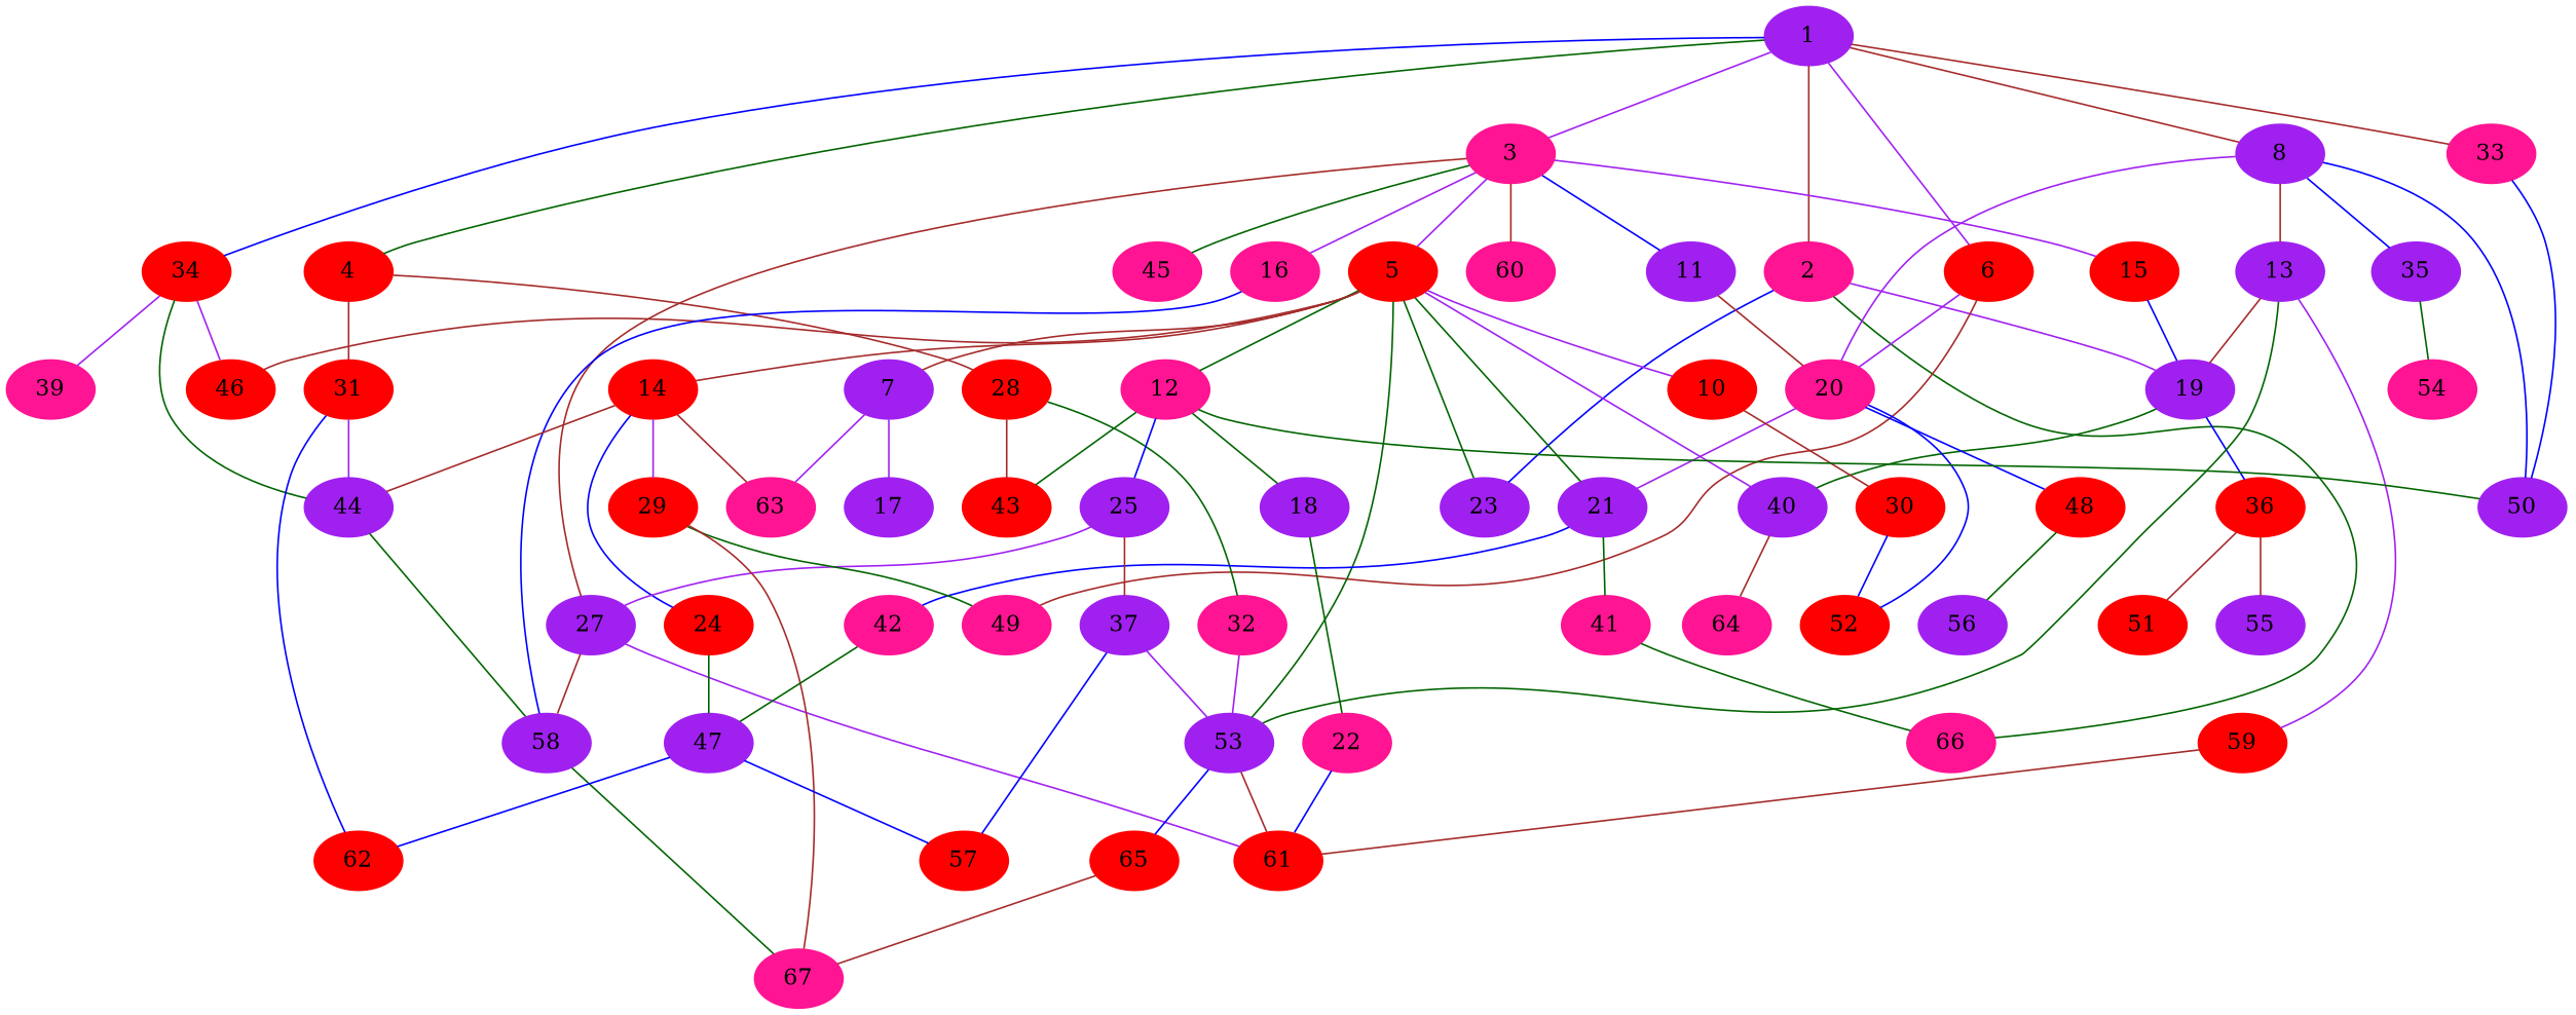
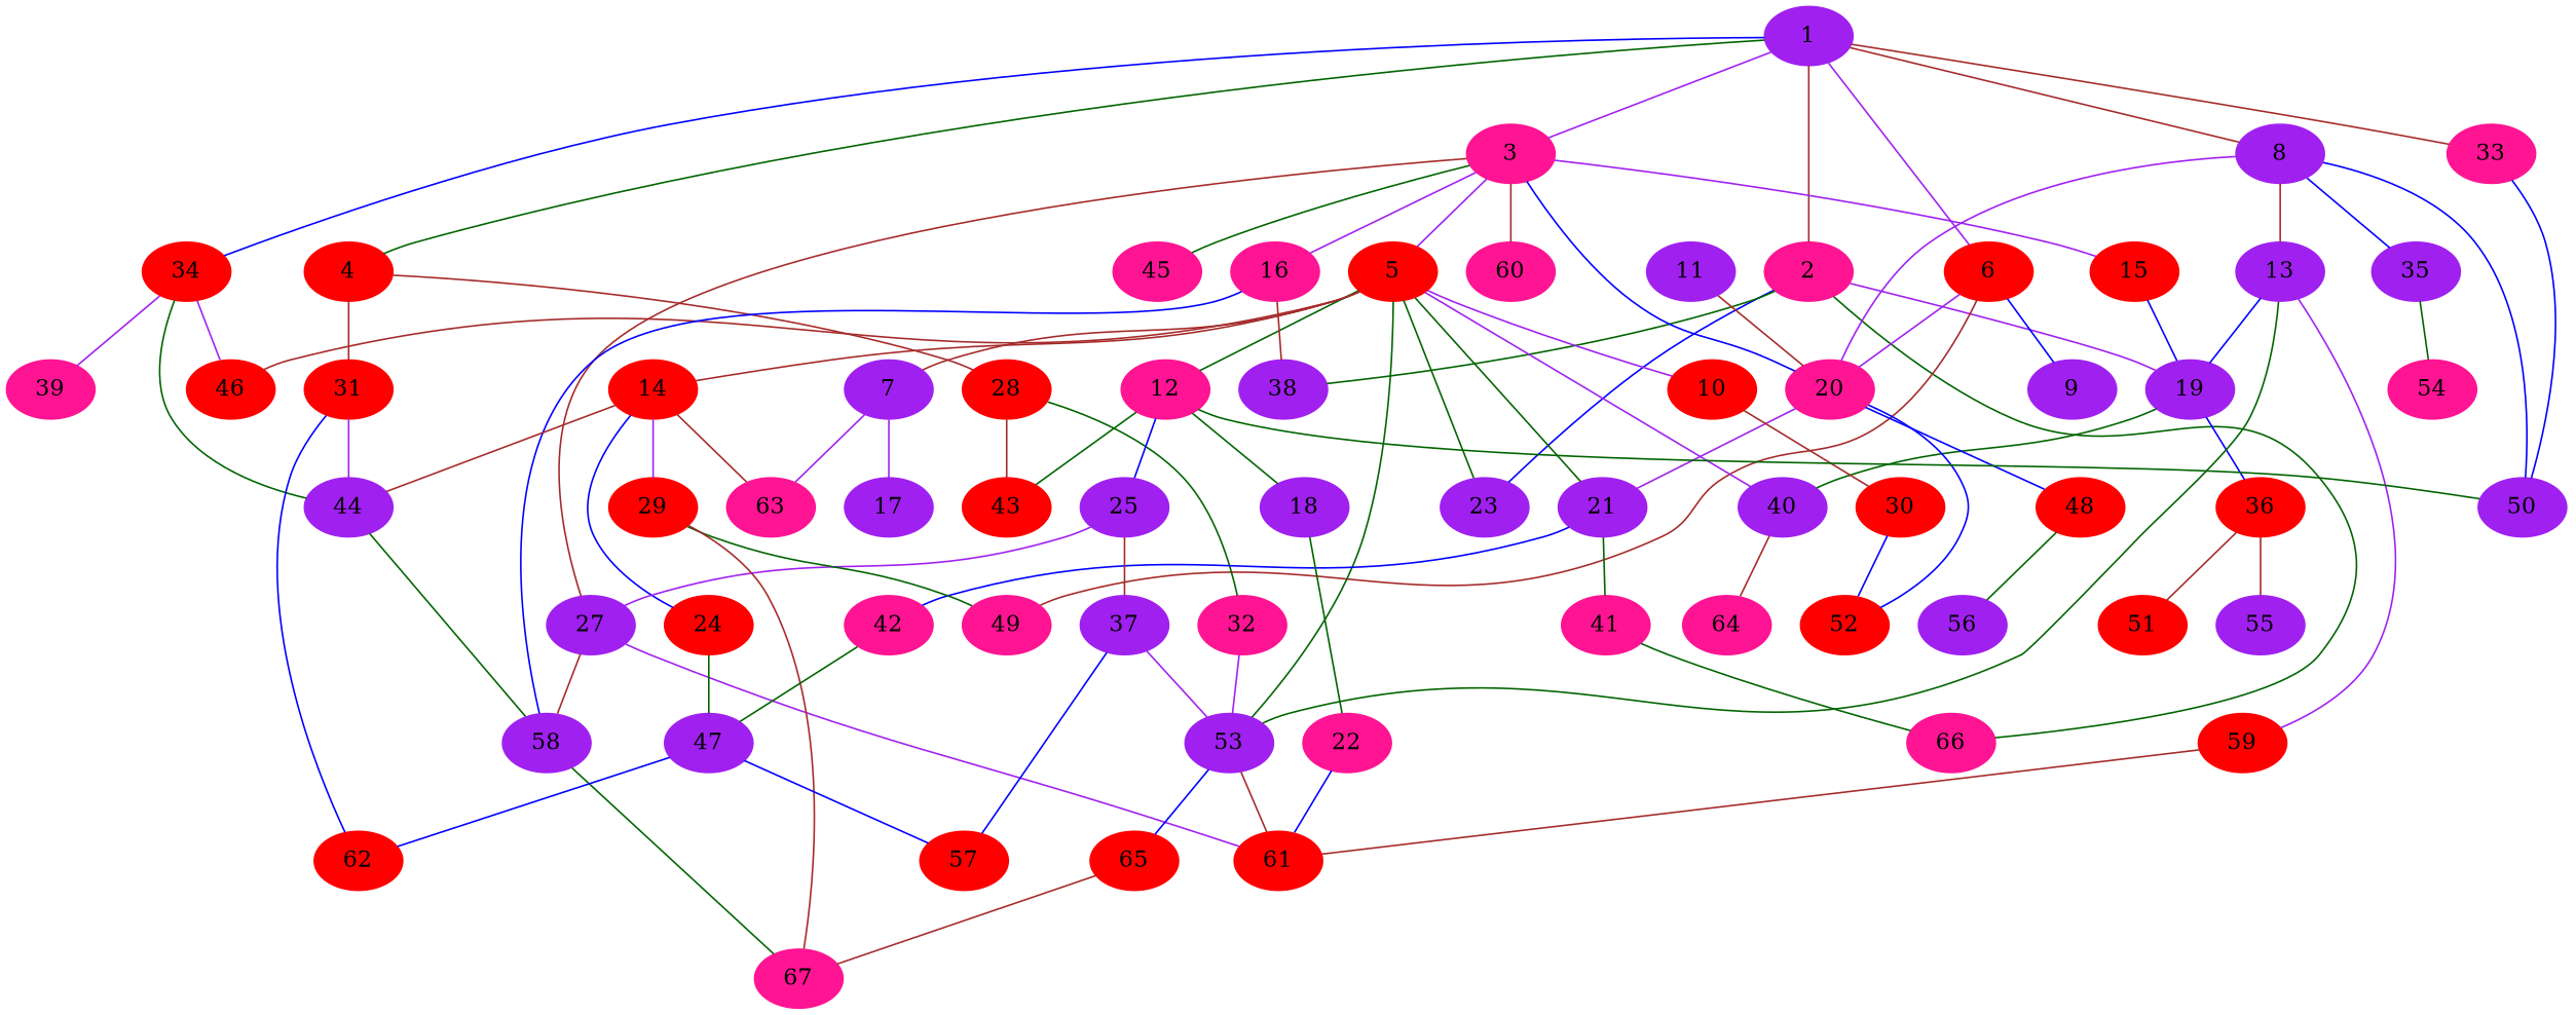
  graph {
    node [color=purple style=filled]
    edge [color=brown]
    2 [color=deeppink]
    1
    3 [color=deeppink]
    4 [color=red]
    6 [color=red]
    8
    33 [color=deeppink]
    34 [color=red]
    19
    23
+   38
    66 [color=deeppink]
    5 [color=red]
    11
    15 [color=red]
    16 [color=deeppink]
    27
    45 [color=deeppink]
    60 [color=deeppink]
    28 [color=red]
    31 [color=red]
+   9
    20 [color=deeppink]
    49 [color=deeppink]
    13
    35
    50
    46 [color=red]
    44
    39 [color=deeppink]
    40
    36 [color=red]
    7
    10 [color=red]
    12 [color=deeppink]
    14 [color=red]
    21
    53
    58
    61 [color=red]
    43 [color=red]
    32 [color=deeppink]
    62 [color=red]
    63 [color=deeppink]
    17
    30 [color=red]
    18
    25
    24 [color=red]
    29 [color=red]
    41 [color=deeppink]
    42 [color=deeppink]
    64 [color=deeppink]
    65 [color=red]
    48 [color=red]
    52 [color=red]
    59 [color=red]
    54 [color=deeppink]
    22 [color=deeppink]
    37
    47
    67 [color=deeppink]
    51 [color=red]
    55
    56
    57 [color=red]
    2 -- 19 [color=purple]
    2 -- 23 [color=blue]
+   2 -- 38 [color=darkgreen]
    2 -- 66 [color=darkgreen]
    1 -- 2
    1 -- 3 [color=purple]
    1 -- 4 [color=darkgreen]
    1 -- 6 [color=purple]
    1 -- 8
    1 -- 33
    1 -- 34 [color=blue]
    3 -- 5 [color=purple]
-   3 -- 11 [color=blue]
+   3 -- 20 [color=blue]
    3 -- 15 [color=purple]
    3 -- 16 [color=purple]
    3 -- 27
    3 -- 45 [color=darkgreen]
    3 -- 60
    4 -- 28
    4 -- 31
+   6 -- 9 [color=blue]
    6 -- 20 [color=purple]
    6 -- 49
    8 -- 20 [color=purple]
    8 -- 13
    8 -- 35 [color=blue]
    8 -- 50 [color=blue]
    33 -- 50 [color=blue]
    34 -- 46 [color=purple]
    34 -- 44 [color=darkgreen]
    34 -- 39 [color=purple]
    19 -- 40 [color=darkgreen]
    19 -- 36 [color=blue]
    5 -- 23 [color=darkgreen]
    5 -- 46
    5 -- 40 [color=purple]
    5 -- 7
    5 -- 10 [color=purple]
    5 -- 12 [color=darkgreen]
    5 -- 14
    5 -- 21 [color=darkgreen]
    5 -- 53 [color=darkgreen]
    11 -- 20
    15 -- 19 [color=blue]
+   16 -- 38
    16 -- 58 [color=blue]
    27 -- 58
    27 -- 61 [color=purple]
    28 -- 43
    28 -- 32 [color=darkgreen]
    31 -- 44 [color=purple]
    31 -- 62 [color=blue]
    20 -- 21 [color=purple]
    20 -- 48 [color=blue]
    20 -- 52 [color=blue]
-   13 -- 19
+   13 -- 19 [color=blue]
    13 -- 53 [color=darkgreen]
    13 -- 59 [color=purple]
    35 -- 54 [color=darkgreen]
    44 -- 58 [color=darkgreen]
    40 -- 64
    36 -- 51
    36 -- 55
    7 -- 63 [color=purple]
    7 -- 17 [color=purple]
    10 -- 30
    12 -- 50 [color=darkgreen]
    12 -- 43 [color=darkgreen]
    12 -- 18 [color=darkgreen]
    12 -- 25 [color=blue]
    14 -- 44
    14 -- 63
    14 -- 24 [color=blue]
    14 -- 29 [color=purple]
    21 -- 41 [color=darkgreen]
    21 -- 42 [color=blue]
    53 -- 61
    53 -- 65 [color=blue]
    58 -- 67 [color=darkgreen]
    32 -- 53 [color=purple]
    30 -- 52 [color=blue]
    18 -- 22 [color=darkgreen]
    25 -- 27 [color=purple]
    25 -- 37
    24 -- 47 [color=darkgreen]
    29 -- 49 [color=darkgreen]
    29 -- 67
    41 -- 66 [color=darkgreen]
    42 -- 47 [color=darkgreen]
    65 -- 67
    48 -- 56 [color=darkgreen]
    59 -- 61
    22 -- 61 [color=blue]
    37 -- 53 [color=purple]
    37 -- 57 [color=blue]
    47 -- 62 [color=blue]
    47 -- 57 [color=blue]
  }
